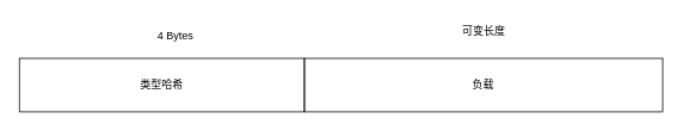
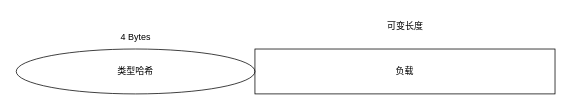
  <mxCell id="0" />
  <mxCell id="1" parent="0" />
- <mxCell id="2" value="类型哈希" style="rounded=0;whiteSpace=wrap;html=1;fillColor=none;" parent="1" vertex="1"><mxGeometry x="20" y="65" width="319" height="60" as="geometry" /></mxCell>
- <mxCell id="3" value="4 Bytes" style="text;html=1;strokeColor=none;fillColor=none;align=center;verticalAlign=middle;whiteSpace=wrap;rounded=0;" parent="1" vertex="1"><mxGeometry x="165" y="25" width="60" height="30" as="geometry" /></mxCell>
+ <mxCell id="2" value="类型哈希" style="ellipse;whiteSpace=wrap;html=1;fillColor=none;" parent="1" vertex="1"><mxGeometry x="20" y="65" width="319" height="60" as="geometry" /></mxCell>
+ <mxCell id="3" value="4 Bytes" style="text;html=1;strokeColor=none;fillColor=none;align=center;verticalAlign=middle;whiteSpace=wrap;rounded=0;" parent="1" vertex="1"><mxGeometry x="150" y="35" width="60" height="30" as="geometry" /></mxCell>
  <mxCell id="4" value="负载" style="rounded=0;whiteSpace=wrap;html=1;fillColor=none;" parent="1" vertex="1"><mxGeometry x="339" y="65" width="401" height="60" as="geometry" /></mxCell>
  <mxCell id="5" value="可变长度" style="text;html=1;strokeColor=none;fillColor=none;align=center;verticalAlign=middle;whiteSpace=wrap;rounded=0;" parent="1" vertex="1"><mxGeometry x="494.5" y="20" width="90" height="30" as="geometry" /></mxCell>
